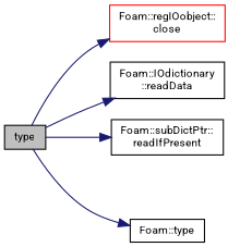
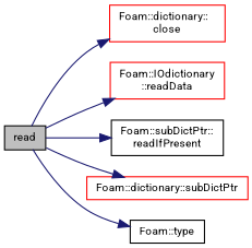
  digraph {
    fontname=Roboto
    rankdir=LR
    node [color=black fontname=Roboto fontsize=10 shape=record]
    edge [color=midnightblue fontname=Roboto fontsize=10 labelfontname=FreeSans labelfontsize=10 style=solid]
-   n1 [fillcolor=grey75 fontcolor=black height=0.2 label=type style=filled width=0.4]
-   n2 [color=red height=0.2 label="Foam::regIOobject::\lclose" width=0.4]
-   n3 [height=0.2 label="Foam::IOdictionary\l::readData" width=0.4]
+   n1 [fillcolor=grey75 fontcolor=black height=0.2 label=read style=filled width=0.4]
+   n2 [color=red height=0.2 label="Foam::dictionary::\lclose" width=0.4]
+   n3 [color=red height=0.2 label="Foam::IOdictionary\l::readData" width=0.4]
    n4 [height=0.2 label="Foam::subDictPtr::\lreadIfPresent" width=0.4]
+   n5 [color=red height=0.2 label="Foam::dictionary::subDictPtr" width=0.4]
    n6 [height=0.2 label="Foam::type" width=0.4]
    n1 -> n2
    n1 -> n3
    n1 -> n4
+   n1 -> n5
    n1 -> n6
  }
